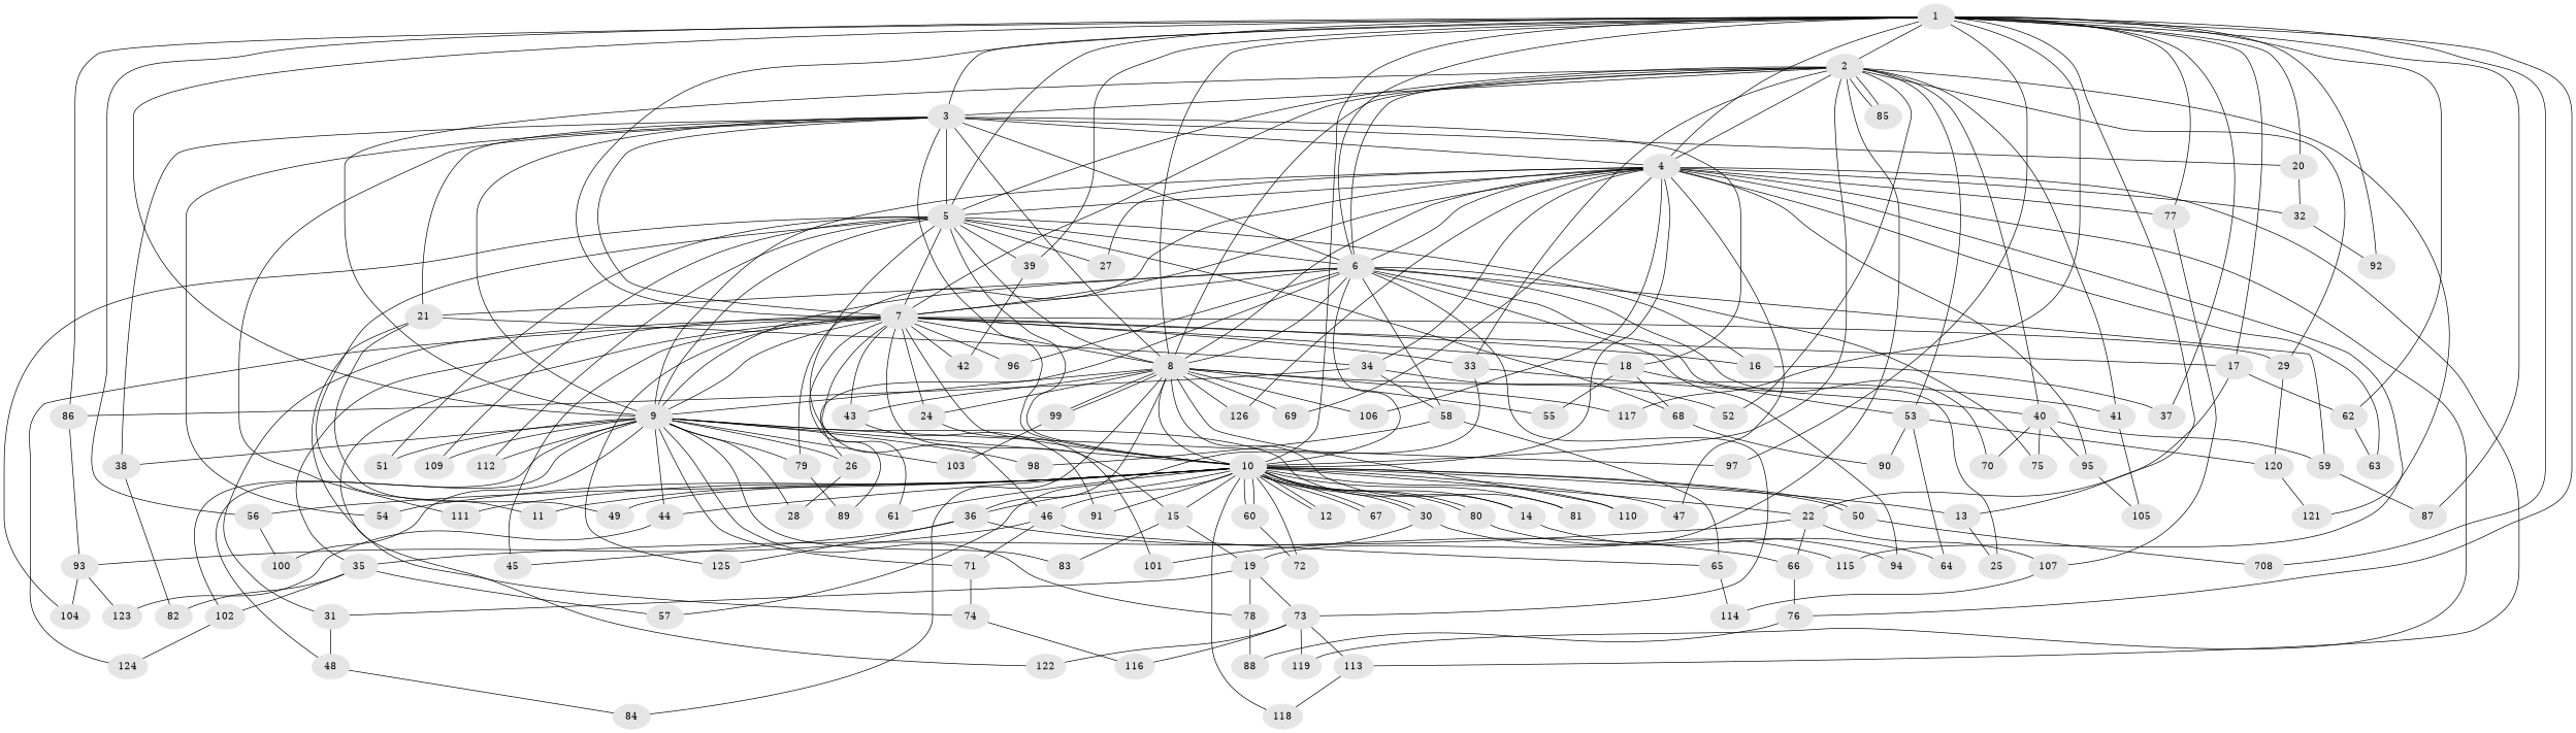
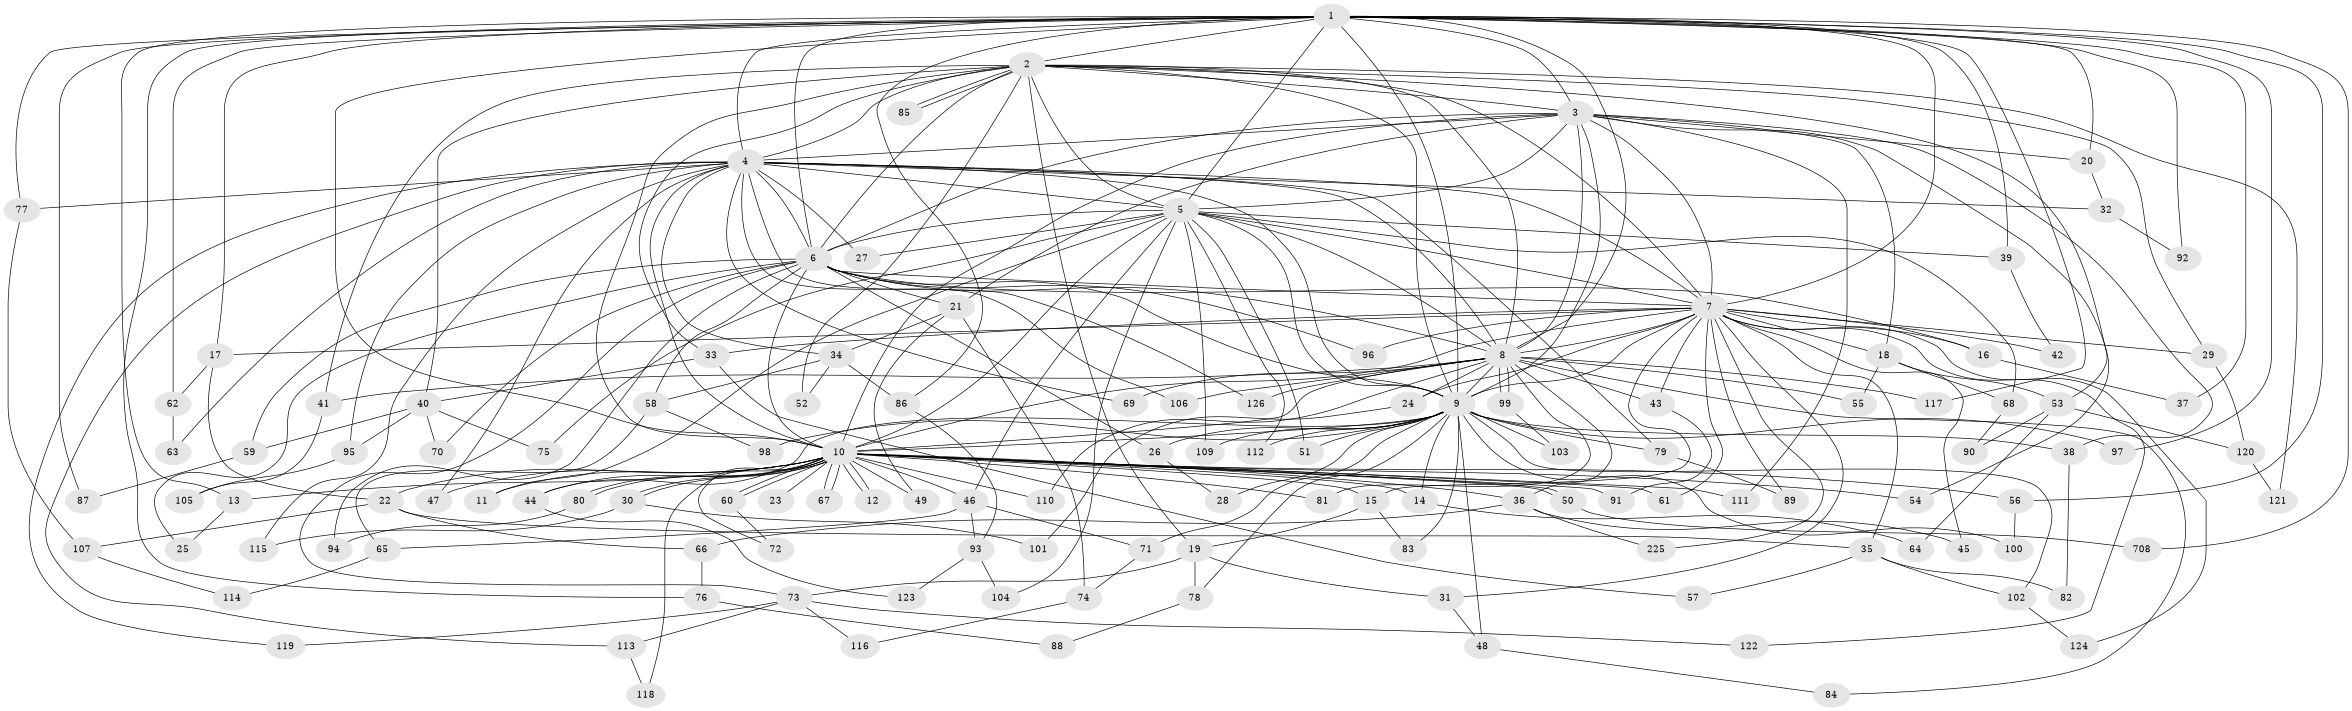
  graph {
    node [color=gray90 style=filled]
    1
    2
    3
    4
    5
    6
    7
    8
    9
    10
    13
    17
    20
    37
    39
    56
    62
    76
    77
    86
    87
    92
    97
    n24 [label=708]
    117
    19
    29
    33
    40
    41
    52
    53
    85
    121
    18
    21
    38
    54
    111
    27
    32
    34
    47
    63
    69
    79
    95
    106
    113
    115
    119
    126
    11
    46
    51
    68
    75
    104
    109
    112
    16
    25
    26
    58
    59
    70
    73
    94
    96
    15
    24
    31
    35
    42
    43
    45
    61
    89
    122
    124
-   125
+   125 [label=225]
    36
    55
    81
    84
    99
    110
    14
    28
    44
    48
    71
    78
    83
    98
    100
    102
    103
+   23
    12
    22
    30
    49
    50
    60
    67
    72
    80
    91
    118
    88
    107
    93
    120
    57
    105
    64
    90
    74
    82
    65
    116
    101
    66
    123
    114
    1 -- 2
    1 -- 3
    1 -- 4
    1 -- 5
    1 -- 6
    1 -- 7
    1 -- 8
    1 -- 9
    1 -- 10
    1 -- 13
    1 -- 17
    1 -- 20
    1 -- 37
    1 -- 39
    1 -- 56
    1 -- 62
    1 -- 76
    1 -- 77
    1 -- 86
    1 -- 87
    1 -- 92
    1 -- 97
    1 -- n24
    1 -- 117
    2 -- 3
    2 -- 4
    2 -- 5
    2 -- 6
    2 -- 7
    2 -- 8
    2 -- 9
    2 -- 10
    2 -- 19
    2 -- 29
    2 -- 33
    2 -- 40
    2 -- 41
    2 -- 52
    2 -- 53
    2 -- 85
    2 -- 85
    2 -- 121
    3 -- 4
    3 -- 5
    3 -- 6
    3 -- 7
    3 -- 8
    3 -- 9
    3 -- 10
    3 -- 20
    3 -- 18
    3 -- 21
    3 -- 38
    3 -- 54
    3 -- 111
    4 -- 5
    4 -- 6
    4 -- 7
    4 -- 8
    4 -- 9
    4 -- 10
    4 -- 77
    4 -- 27
    4 -- 32
    4 -- 34
    4 -- 47
    4 -- 63
    4 -- 69
    4 -- 79
    4 -- 95
    4 -- 106
    4 -- 113
    4 -- 115
    4 -- 119
    4 -- 126
    5 -- 6
    5 -- 7
    5 -- 8
    5 -- 9
    5 -- 10
    5 -- 39
    5 -- 27
    5 -- 11
    5 -- 46
    5 -- 51
    5 -- 68
    5 -- 75
    5 -- 104
    5 -- 109
    5 -- 112
    6 -- 7
    6 -- 8
    6 -- 9
    6 -- 10
    6 -- 21
    6 -- 16
    6 -- 25
    6 -- 26
    6 -- 58
    6 -- 59
    6 -- 70
    6 -- 73
    6 -- 94
    6 -- 96
    7 -- 8
    7 -- 9
    7 -- 10
    7 -- 17
    7 -- 29
    7 -- 33
    7 -- 18
    7 -- 16
    7 -- 96
    7 -- 15
    7 -- 24
    7 -- 31
    7 -- 35
    7 -- 42
    7 -- 43
    7 -- 45
    7 -- 61
    7 -- 89
    7 -- 122
    7 -- 124
    7 -- 125
    8 -- 9
    8 -- 10
    8 -- 117
    8 -- 41
    8 -- 69
    8 -- 106
    8 -- 126
    8 -- 24
    8 -- 43
    8 -- 36
    8 -- 55
    8 -- 81
    8 -- 84
    8 -- 99
    8 -- 99
    8 -- 110
    9 -- 10
    9 -- 97
    9 -- 38
    9 -- 79
    9 -- 51
    9 -- 109
    9 -- 112
    9 -- 26
    9 -- 14
    9 -- 28
    9 -- 44
    9 -- 48
    9 -- 71
    9 -- 78
    9 -- 83
    9 -- 98
    9 -- 100
    9 -- 102
    9 -- 103
    10 -- 13
    10 -- 56
    10 -- 54
    10 -- 111
    10 -- 47
    10 -- 11
    10 -- 46
    10 -- 15
    10 -- 61
    10 -- 36
    10 -- 81
    10 -- 110
    10 -- 14
    10 -- 44
+   10 -- 23
    10 -- 12
    10 -- 12
    10 -- 22
    10 -- 30
    10 -- 30
    10 -- 49
    10 -- 50
    10 -- 50
    10 -- 60
    10 -- 60
    10 -- 67
    10 -- 67
    10 -- 72
    10 -- 80
    10 -- 80
    10 -- 91
    10 -- 118
    13 -- 25
    17 -- 62
    17 -- 22
    20 -- 32
    39 -- 42
    56 -- 100
    62 -- 63
    76 -- 88
    77 -- 107
    86 -- 93
    19 -- 73
    19 -- 31
    19 -- 78
    29 -- 120
    33 -- 40
    33 -- 57
    40 -- 95
    40 -- 75
    40 -- 59
    40 -- 70
    41 -- 105
    53 -- 120
    53 -- 64
    53 -- 90
    18 -- 53
    18 -- 68
    18 -- 55
    21 -- 34
    21 -- 49
    21 -- 74
    38 -- 82
    32 -- 92
    34 -- 86
    34 -- 52
    34 -- 58
    79 -- 89
    95 -- 105
    113 -- 118
    46 -- 71
    46 -- 93
    46 -- 65
    68 -- 90
    16 -- 37
    26 -- 28
    58 -- 98
    58 -- 65
    59 -- 87
    73 -- 113
    73 -- 119
    73 -- 122
    73 -- 116
    15 -- 19
    15 -- 83
    24 -- 101
    31 -- 48
    35 -- 102
    35 -- 57
    35 -- 82
    43 -- 91
    36 -- 45
    36 -- 125
    36 -- 66
    99 -- 103
    14 -- 64
    44 -- 123
    48 -- 84
    71 -- 74
    78 -- 88
    102 -- 124
    22 -- 35
    22 -- 107
    22 -- 66
    30 -- 115
    30 -- 101
    50 -- n24
    60 -- 72
    80 -- 94
    107 -- 114
    93 -- 104
    93 -- 123
    120 -- 121
    74 -- 116
    65 -- 114
    66 -- 76
  }
